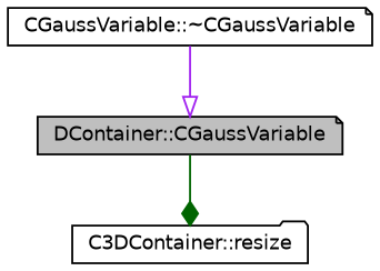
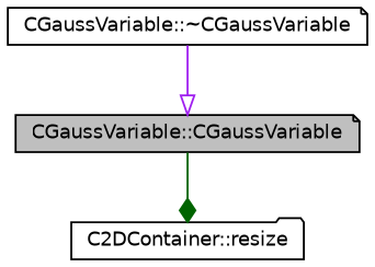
  digraph {
    rankdir=TB
    node [color=black fillcolor=white fontname=Helvetica fontsize=10 shape=note style=filled]
    edge [fontname=Helvetica fontsize=10 labelfontname=Helvetica labelfontsize=10 style=solid]
-   n1 [fillcolor=grey75 fontcolor=black height=0.2 label="DContainer::CGaussVariable" width=0.4]
-   n2 [height=0.2 label="C3DContainer::resize" shape=folder width=0.4]
+   n1 [fillcolor=grey75 fontcolor=black height=0.2 label="CGaussVariable::CGaussVariable" width=0.4]
+   n2 [height=0.2 label="C2DContainer::resize" shape=folder width=0.4]
    n3 [height=0.2 label="CGaussVariable::~CGaussVariable" width=0.4]
    n1 -> n2 [arrowhead=diamond color=darkgreen]
    n3 -> n1 [arrowhead=onormal color=purple]
  }
